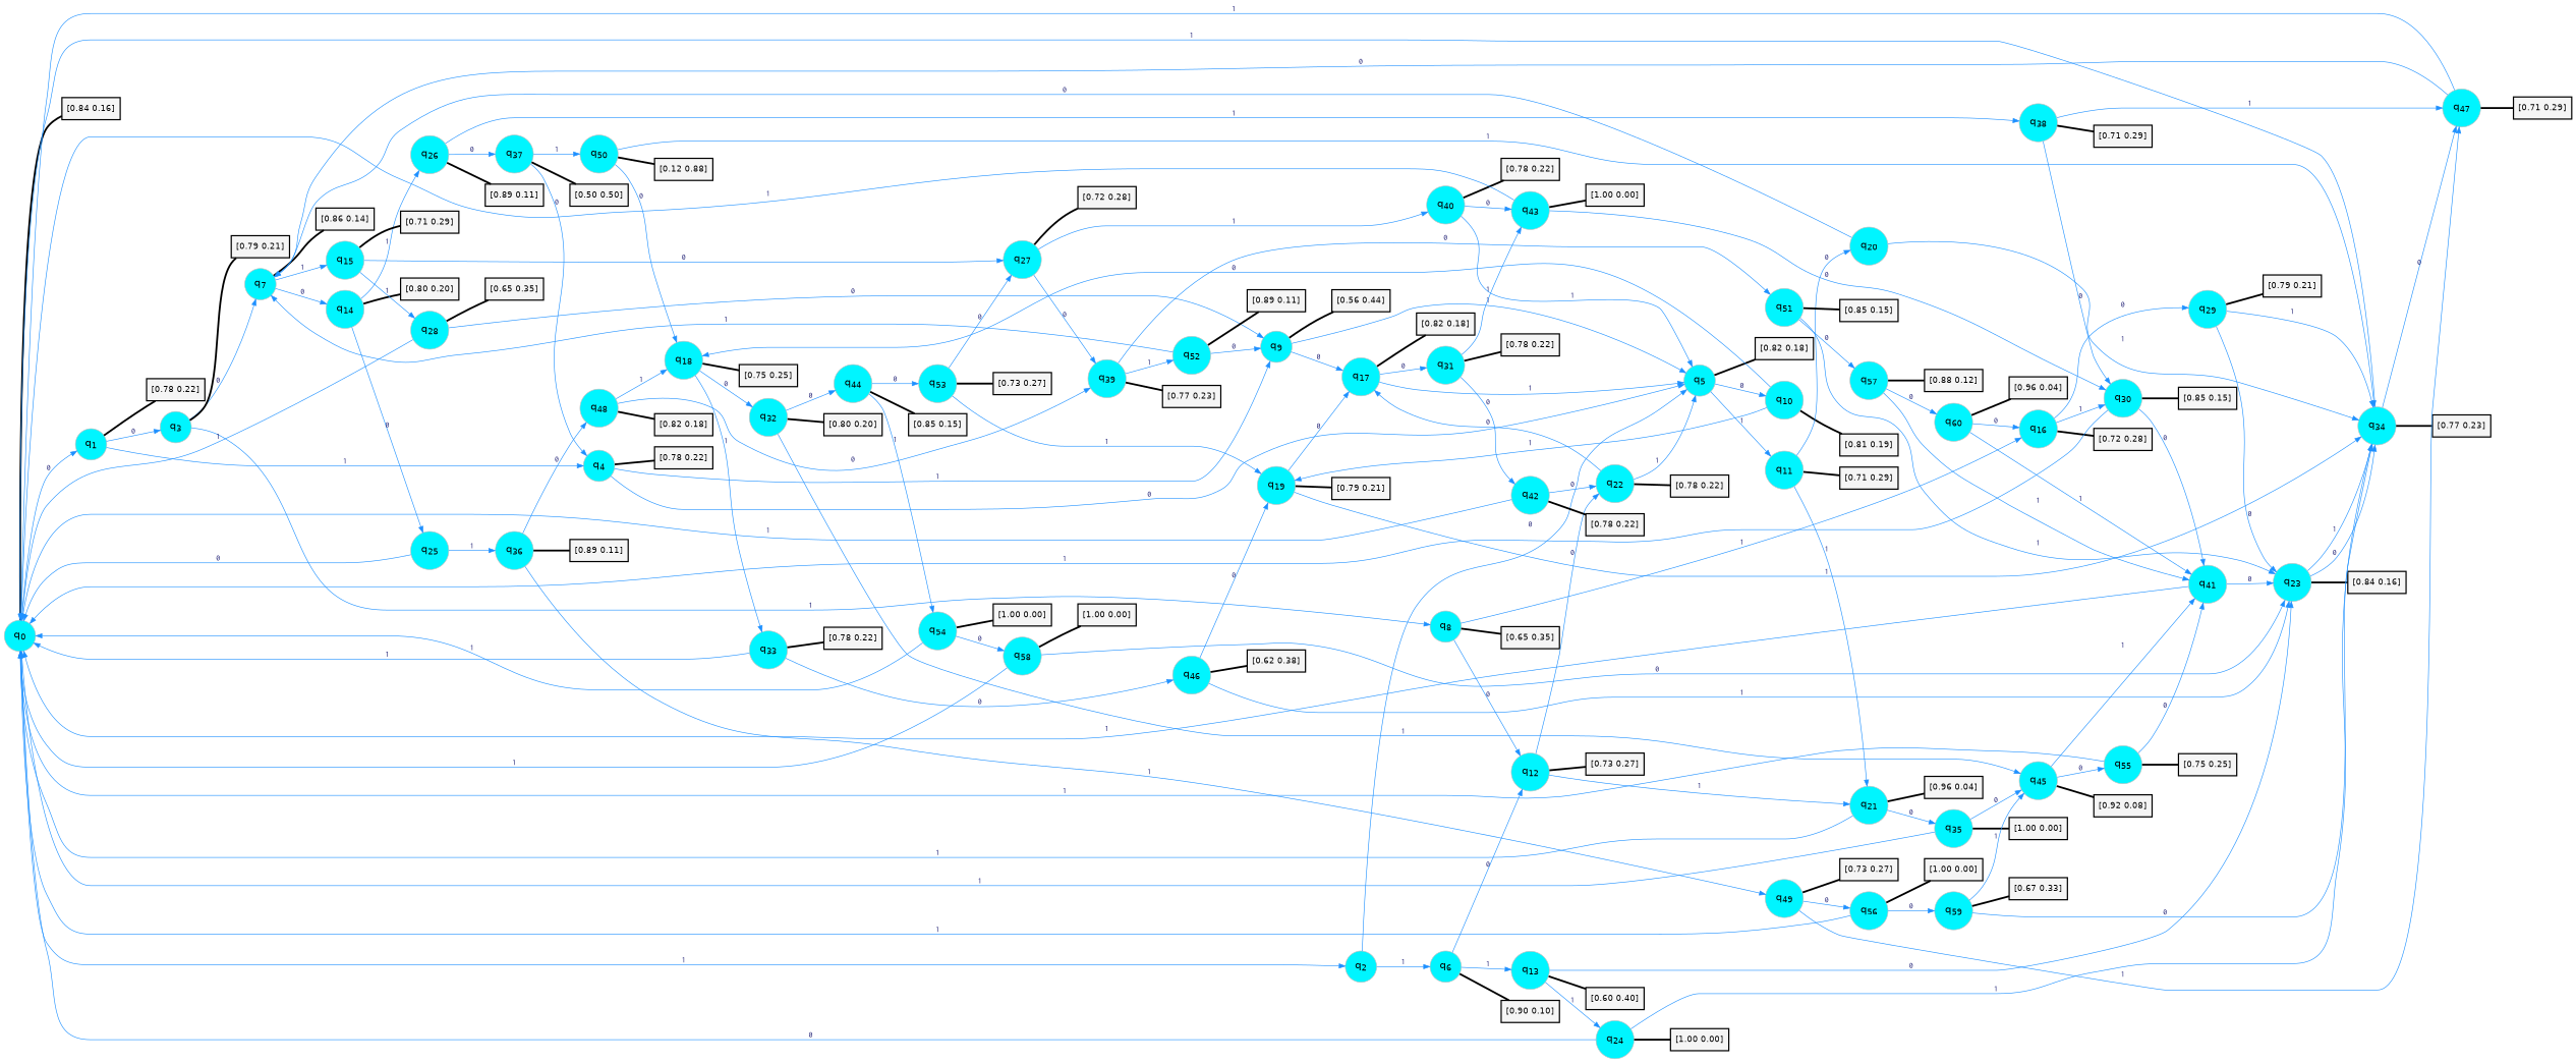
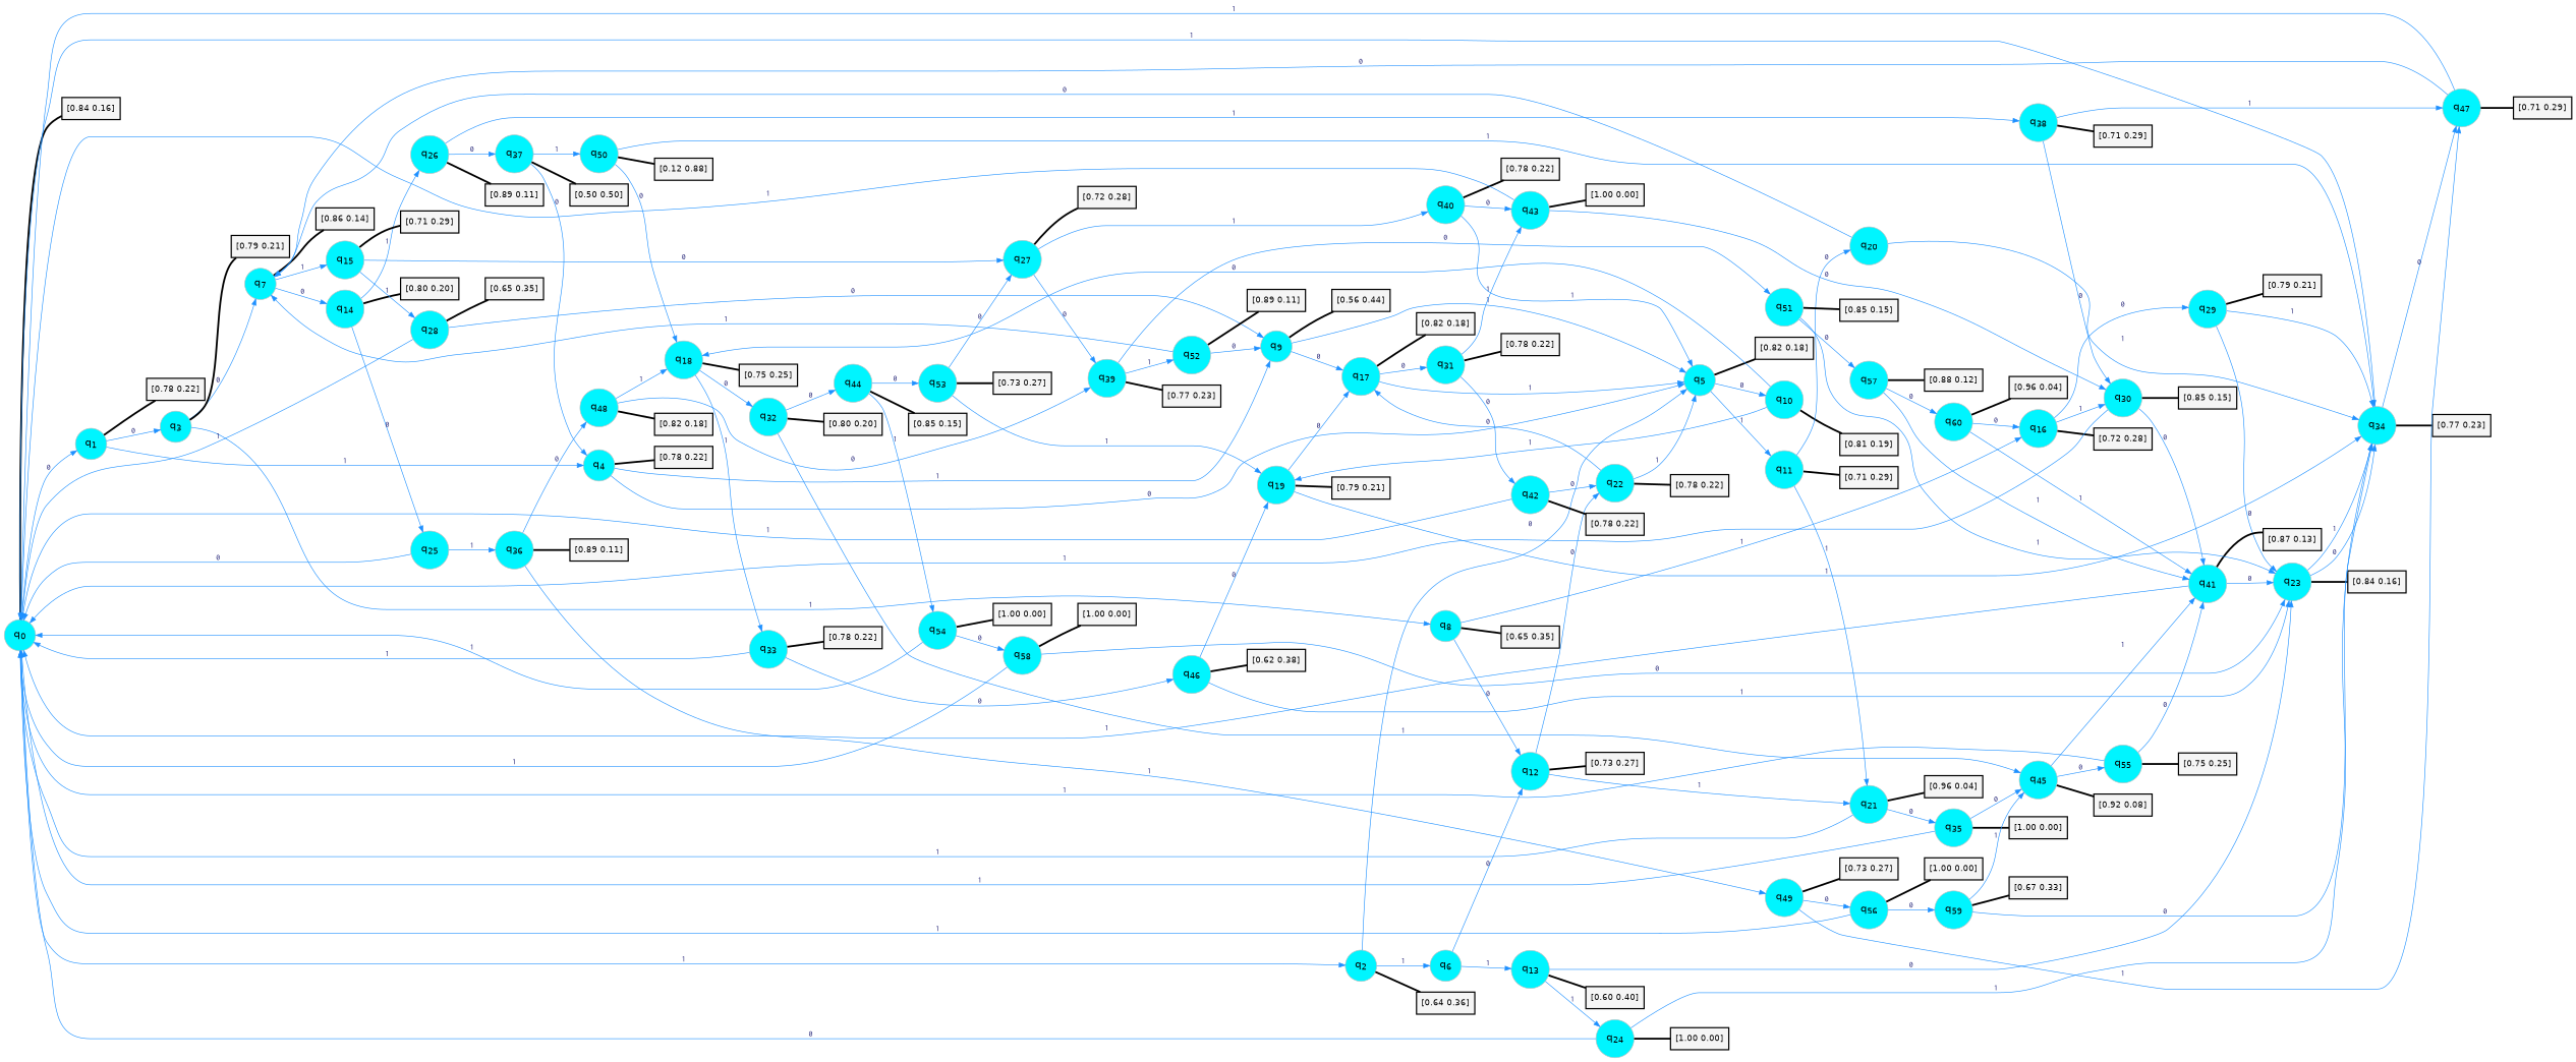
  digraph {
    rankdir=LR
    node [color=gray fillcolor=turquoise1 fontcolor=black fontname=Helvetica fontsize=16 fontweight=bold shape=circle style=filled]
    edge [arrowsize=1 color=dodgerblue1 fontcolor=midnightblue fontname=courier fontweight=bold penwidth=1 style=solid weight=20]
    n1 [label=<q<SUB>0</SUB>>]
    n2 [label=<q<SUB>1</SUB>>]
    n3 [label=<q<SUB>2</SUB>>]
    n4 [color=black fillcolor=whitesmoke fontsize=14 label="[0.84 0.16]" penwidth=2 shape=box]
    n5 [label=<q<SUB>3</SUB>>]
    n6 [label=<q<SUB>4</SUB>>]
    n7 [color=black fillcolor=whitesmoke fontsize=14 label="[0.78 0.22]" penwidth=2 shape=box]
    n8 [label=<q<SUB>5</SUB>>]
    n9 [label=<q<SUB>6</SUB>>]
+   n10 [color=black fillcolor=whitesmoke fontsize=14 label="[0.64 0.36]" penwidth=2 shape=box]
    n11 [label=<q<SUB>7</SUB>>]
    n12 [label=<q<SUB>8</SUB>>]
    n13 [color=black fillcolor=whitesmoke fontsize=14 label="[0.79 0.21]" penwidth=2 shape=box]
    n14 [label=<q<SUB>9</SUB>>]
    n15 [color=black fillcolor=whitesmoke fontsize=14 label="[0.78 0.22]" penwidth=2 shape=box]
    n16 [label=<q<SUB>10</SUB>>]
    n17 [label=<q<SUB>11</SUB>>]
    n18 [color=black fillcolor=whitesmoke fontsize=14 label="[0.82 0.18]" penwidth=2 shape=box]
    n19 [label=<q<SUB>12</SUB>>]
    n20 [label=<q<SUB>13</SUB>>]
-   n21 [color=black fillcolor=whitesmoke fontsize=14 label="[0.90 0.10]" penwidth=2 shape=box]
    n22 [label=<q<SUB>14</SUB>>]
    n23 [label=<q<SUB>15</SUB>>]
    n24 [color=black fillcolor=whitesmoke fontsize=14 label="[0.86 0.14]" penwidth=2 shape=box]
    n25 [label=<q<SUB>16</SUB>>]
    n26 [color=black fillcolor=whitesmoke fontsize=14 label="[0.65 0.35]" penwidth=2 shape=box]
    n27 [label=<q<SUB>17</SUB>>]
    n28 [color=black fillcolor=whitesmoke fontsize=14 label="[0.56 0.44]" penwidth=2 shape=box]
    n29 [label=<q<SUB>18</SUB>>]
    n30 [label=<q<SUB>19</SUB>>]
    n31 [color=black fillcolor=whitesmoke fontsize=14 label="[0.81 0.19]" penwidth=2 shape=box]
    n32 [label=<q<SUB>20</SUB>>]
    n33 [label=<q<SUB>21</SUB>>]
    n34 [color=black fillcolor=whitesmoke fontsize=14 label="[0.71 0.29]" penwidth=2 shape=box]
    n35 [label=<q<SUB>22</SUB>>]
    n36 [color=black fillcolor=whitesmoke fontsize=14 label="[0.73 0.27]" penwidth=2 shape=box]
    n37 [label=<q<SUB>23</SUB>>]
    n38 [label=<q<SUB>24</SUB>>]
    n39 [color=black fillcolor=whitesmoke fontsize=14 label="[0.60 0.40]" penwidth=2 shape=box]
    n40 [label=<q<SUB>25</SUB>>]
    n41 [label=<q<SUB>26</SUB>>]
    n42 [color=black fillcolor=whitesmoke fontsize=14 label="[0.80 0.20]" penwidth=2 shape=box]
    n43 [label=<q<SUB>27</SUB>>]
    n44 [label=<q<SUB>28</SUB>>]
    n45 [color=black fillcolor=whitesmoke fontsize=14 label="[0.71 0.29]" penwidth=2 shape=box]
    n46 [label=<q<SUB>29</SUB>>]
    n47 [label=<q<SUB>30</SUB>>]
    n48 [color=black fillcolor=whitesmoke fontsize=14 label="[0.72 0.28]" penwidth=2 shape=box]
    n49 [label=<q<SUB>31</SUB>>]
    n50 [color=black fillcolor=whitesmoke fontsize=14 label="[0.82 0.18]" penwidth=2 shape=box]
    n51 [label=<q<SUB>32</SUB>>]
    n52 [label=<q<SUB>33</SUB>>]
    n53 [color=black fillcolor=whitesmoke fontsize=14 label="[0.75 0.25]" penwidth=2 shape=box]
    n54 [label=<q<SUB>34</SUB>>]
    n55 [color=black fillcolor=whitesmoke fontsize=14 label="[0.79 0.21]" penwidth=2 shape=box]
    n56 [label=<q<SUB>35</SUB>>]
    n57 [color=black fillcolor=whitesmoke fontsize=14 label="[0.96 0.04]" penwidth=2 shape=box]
    n58 [color=black fillcolor=whitesmoke fontsize=14 label="[0.78 0.22]" penwidth=2 shape=box]
    n59 [color=black fillcolor=whitesmoke fontsize=14 label="[0.84 0.16]" penwidth=2 shape=box]
    n60 [color=black fillcolor=whitesmoke fontsize=14 label="[1.00 0.00]" penwidth=2 shape=box]
    n61 [label=<q<SUB>36</SUB>>]
    n62 [label=<q<SUB>37</SUB>>]
    n63 [label=<q<SUB>38</SUB>>]
    n64 [color=black fillcolor=whitesmoke fontsize=14 label="[0.89 0.11]" penwidth=2 shape=box]
    n65 [label=<q<SUB>39</SUB>>]
    n66 [label=<q<SUB>40</SUB>>]
    n67 [color=black fillcolor=whitesmoke fontsize=14 label="[0.72 0.28]" penwidth=2 shape=box]
    n68 [color=black fillcolor=whitesmoke fontsize=14 label="[0.65 0.35]" penwidth=2 shape=box]
    n69 [color=black fillcolor=whitesmoke fontsize=14 label="[0.79 0.21]" penwidth=2 shape=box]
    n70 [label=<q<SUB>41</SUB>>]
    n71 [color=black fillcolor=whitesmoke fontsize=14 label="[0.85 0.15]" penwidth=2 shape=box]
    n72 [label=<q<SUB>42</SUB>>]
    n73 [label=<q<SUB>43</SUB>>]
    n74 [color=black fillcolor=whitesmoke fontsize=14 label="[0.78 0.22]" penwidth=2 shape=box]
    n75 [label=<q<SUB>44</SUB>>]
    n76 [label=<q<SUB>45</SUB>>]
    n77 [color=black fillcolor=whitesmoke fontsize=14 label="[0.80 0.20]" penwidth=2 shape=box]
    n78 [label=<q<SUB>46</SUB>>]
    n79 [color=black fillcolor=whitesmoke fontsize=14 label="[0.78 0.22]" penwidth=2 shape=box]
    n80 [label=<q<SUB>47</SUB>>]
    n81 [color=black fillcolor=whitesmoke fontsize=14 label="[0.77 0.23]" penwidth=2 shape=box]
    n82 [color=black fillcolor=whitesmoke fontsize=14 label="[1.00 0.00]" penwidth=2 shape=box]
    n83 [label=<q<SUB>48</SUB>>]
    n84 [label=<q<SUB>49</SUB>>]
    n85 [color=black fillcolor=whitesmoke fontsize=14 label="[0.89 0.11]" penwidth=2 shape=box]
    n86 [label=<q<SUB>50</SUB>>]
    n87 [color=black fillcolor=whitesmoke fontsize=14 label="[0.50 0.50]" penwidth=2 shape=box]
    n88 [color=black fillcolor=whitesmoke fontsize=14 label="[0.71 0.29]" penwidth=2 shape=box]
    n89 [label=<q<SUB>51</SUB>>]
    n90 [label=<q<SUB>52</SUB>>]
    n91 [color=black fillcolor=whitesmoke fontsize=14 label="[0.77 0.23]" penwidth=2 shape=box]
    n92 [color=black fillcolor=whitesmoke fontsize=14 label="[0.78 0.22]" penwidth=2 shape=box]
+   n93 [color=black fillcolor=whitesmoke fontsize=14 label="[0.87 0.13]" penwidth=2 shape=box]
    n94 [color=black fillcolor=whitesmoke fontsize=14 label="[0.78 0.22]" penwidth=2 shape=box]
    n95 [color=black fillcolor=whitesmoke fontsize=14 label="[1.00 0.00]" penwidth=2 shape=box]
    n96 [label=<q<SUB>53</SUB>>]
    n97 [label=<q<SUB>54</SUB>>]
    n98 [color=black fillcolor=whitesmoke fontsize=14 label="[0.85 0.15]" penwidth=2 shape=box]
    n99 [label=<q<SUB>55</SUB>>]
    n100 [color=black fillcolor=whitesmoke fontsize=14 label="[0.92 0.08]" penwidth=2 shape=box]
    n101 [color=black fillcolor=whitesmoke fontsize=14 label="[0.62 0.38]" penwidth=2 shape=box]
    n102 [color=black fillcolor=whitesmoke fontsize=14 label="[0.71 0.29]" penwidth=2 shape=box]
    n103 [color=black fillcolor=whitesmoke fontsize=14 label="[0.82 0.18]" penwidth=2 shape=box]
    n104 [label=<q<SUB>56</SUB>>]
    n105 [color=black fillcolor=whitesmoke fontsize=14 label="[0.73 0.27]" penwidth=2 shape=box]
    n106 [color=black fillcolor=whitesmoke fontsize=14 label="[0.12 0.88]" penwidth=2 shape=box]
    n107 [label=<q<SUB>57</SUB>>]
    n108 [color=black fillcolor=whitesmoke fontsize=14 label="[0.85 0.15]" penwidth=2 shape=box]
    n109 [color=black fillcolor=whitesmoke fontsize=14 label="[0.89 0.11]" penwidth=2 shape=box]
    n110 [color=black fillcolor=whitesmoke fontsize=14 label="[0.73 0.27]" penwidth=2 shape=box]
    n111 [label=<q<SUB>58</SUB>>]
    n112 [color=black fillcolor=whitesmoke fontsize=14 label="[1.00 0.00]" penwidth=2 shape=box]
    n113 [color=black fillcolor=whitesmoke fontsize=14 label="[0.75 0.25]" penwidth=2 shape=box]
    n114 [label=<q<SUB>59</SUB>>]
    n115 [color=black fillcolor=whitesmoke fontsize=14 label="[1.00 0.00]" penwidth=2 shape=box]
    n116 [label=<q<SUB>60</SUB>>]
    n117 [color=black fillcolor=whitesmoke fontsize=14 label="[0.88 0.12]" penwidth=2 shape=box]
    n118 [color=black fillcolor=whitesmoke fontsize=14 label="[1.00 0.00]" penwidth=2 shape=box]
    n119 [color=black fillcolor=whitesmoke fontsize=14 label="[0.67 0.33]" penwidth=2 shape=box]
    n120 [color=black fillcolor=whitesmoke fontsize=14 label="[0.96 0.04]" penwidth=2 shape=box]
    n1 -> n2 [label=0]
    n1 -> n3 [label=1]
    n1 -> n4 [arrowhead=none color=black penwidth=3]
    n2 -> n5 [label=0]
    n2 -> n6 [label=1]
    n2 -> n7 [arrowhead=none color=black penwidth=3]
    n3 -> n8 [label=0]
    n3 -> n9 [label=1]
+   n3 -> n10 [arrowhead=none color=black penwidth=3]
    n5 -> n11 [label=0]
    n5 -> n12 [label=1]
    n5 -> n13 [arrowhead=none color=black penwidth=3]
    n6 -> n8 [label=0]
    n6 -> n14 [label=1]
    n6 -> n15 [arrowhead=none color=black penwidth=3]
    n8 -> n16 [label=0]
    n8 -> n17 [label=1]
    n8 -> n18 [arrowhead=none color=black penwidth=3]
    n9 -> n19 [label=0]
    n9 -> n20 [label=1]
-   n9 -> n21 [arrowhead=none color=black penwidth=3]
    n11 -> n22 [label=0]
    n11 -> n23 [label=1]
    n11 -> n24 [arrowhead=none color=black penwidth=3]
    n12 -> n19 [label=0]
    n12 -> n25 [label=1]
    n12 -> n26 [arrowhead=none color=black penwidth=3]
    n14 -> n8 [label=1]
    n14 -> n27 [label=0]
    n14 -> n28 [arrowhead=none color=black penwidth=3]
    n16 -> n29 [label=0]
    n16 -> n30 [label=1]
    n16 -> n31 [arrowhead=none color=black penwidth=3]
    n17 -> n32 [label=0]
    n17 -> n33 [label=1]
    n17 -> n34 [arrowhead=none color=black penwidth=3]
    n19 -> n33 [label=1]
    n19 -> n35 [label=0]
    n19 -> n36 [arrowhead=none color=black penwidth=3]
    n20 -> n37 [label=0]
    n20 -> n38 [label=1]
    n20 -> n39 [arrowhead=none color=black penwidth=3]
    n22 -> n40 [label=0]
    n22 -> n41 [label=1]
    n22 -> n42 [arrowhead=none color=black penwidth=3]
    n23 -> n43 [label=0]
    n23 -> n44 [label=1]
    n23 -> n45 [arrowhead=none color=black penwidth=3]
    n25 -> n46 [label=0]
    n25 -> n47 [label=1]
    n25 -> n48 [arrowhead=none color=black penwidth=3]
    n27 -> n8 [label=1]
    n27 -> n49 [label=0]
    n27 -> n50 [arrowhead=none color=black penwidth=3]
    n29 -> n51 [label=0]
    n29 -> n52 [label=1]
    n29 -> n53 [arrowhead=none color=black penwidth=3]
    n30 -> n27 [label=0]
    n30 -> n54 [label=1]
    n30 -> n55 [arrowhead=none color=black penwidth=3]
    n32 -> n11 [label=0]
    n32 -> n54 [label=1]
    n33 -> n1 [label=1]
    n33 -> n56 [label=0]
    n33 -> n57 [arrowhead=none color=black penwidth=3]
    n35 -> n8 [label=1]
    n35 -> n27 [label=0]
    n35 -> n58 [arrowhead=none color=black penwidth=3]
    n37 -> n54 [label=0]
    n37 -> n54 [label=1]
    n37 -> n59 [arrowhead=none color=black penwidth=3]
    n38 -> n1 [label=0]
    n38 -> n54 [label=1]
    n38 -> n60 [arrowhead=none color=black penwidth=3]
    n40 -> n1 [label=0]
    n40 -> n61 [label=1]
    n41 -> n62 [label=0]
    n41 -> n63 [label=1]
    n41 -> n64 [arrowhead=none color=black penwidth=3]
    n43 -> n65 [label=0]
    n43 -> n66 [label=1]
    n43 -> n67 [arrowhead=none color=black penwidth=3]
    n44 -> n1 [label=1]
    n44 -> n14 [label=0]
    n44 -> n68 [arrowhead=none color=black penwidth=3]
    n46 -> n37 [label=0]
    n46 -> n54 [label=1]
    n46 -> n69 [arrowhead=none color=black penwidth=3]
    n47 -> n1 [label=1]
    n47 -> n70 [label=0]
    n47 -> n71 [arrowhead=none color=black penwidth=3]
    n49 -> n72 [label=0]
    n49 -> n73 [label=1]
    n49 -> n74 [arrowhead=none color=black penwidth=3]
    n51 -> n75 [label=0]
    n51 -> n76 [label=1]
    n51 -> n77 [arrowhead=none color=black penwidth=3]
    n52 -> n1 [label=1]
    n52 -> n78 [label=0]
    n52 -> n79 [arrowhead=none color=black penwidth=3]
    n54 -> n1 [label=1]
    n54 -> n80 [label=0]
    n54 -> n81 [arrowhead=none color=black penwidth=3]
    n56 -> n1 [label=1]
    n56 -> n76 [label=0]
    n56 -> n82 [arrowhead=none color=black penwidth=3]
    n61 -> n83 [label=0]
    n61 -> n84 [label=1]
    n61 -> n85 [arrowhead=none color=black penwidth=3]
    n62 -> n6 [label=0]
    n62 -> n86 [label=1]
    n62 -> n87 [arrowhead=none color=black penwidth=3]
    n63 -> n47 [label=0]
    n63 -> n80 [label=1]
    n63 -> n88 [arrowhead=none color=black penwidth=3]
    n65 -> n89 [label=0]
    n65 -> n90 [label=1]
    n65 -> n91 [arrowhead=none color=black penwidth=3]
    n66 -> n8 [label=1]
    n66 -> n73 [label=0]
    n66 -> n92 [arrowhead=none color=black penwidth=3]
    n70 -> n1 [label=1]
    n70 -> n37 [label=0]
+   n70 -> n93 [arrowhead=none color=black penwidth=3]
    n72 -> n1 [label=1]
    n72 -> n35 [label=0]
    n72 -> n94 [arrowhead=none color=black penwidth=3]
    n73 -> n1 [label=1]
    n73 -> n47 [label=0]
    n73 -> n95 [arrowhead=none color=black penwidth=3]
    n75 -> n96 [label=0]
    n75 -> n97 [label=1]
    n75 -> n98 [arrowhead=none color=black penwidth=3]
    n76 -> n70 [label=1]
    n76 -> n99 [label=0]
    n76 -> n100 [arrowhead=none color=black penwidth=3]
    n78 -> n30 [label=0]
    n78 -> n37 [label=1]
    n78 -> n101 [arrowhead=none color=black penwidth=3]
    n80 -> n1 [label=1]
    n80 -> n11 [label=0]
    n80 -> n102 [arrowhead=none color=black penwidth=3]
    n83 -> n29 [label=1]
    n83 -> n65 [label=0]
    n83 -> n103 [arrowhead=none color=black penwidth=3]
    n84 -> n80 [label=1]
    n84 -> n104 [label=0]
    n84 -> n105 [arrowhead=none color=black penwidth=3]
    n86 -> n29 [label=0]
    n86 -> n54 [label=1]
    n86 -> n106 [arrowhead=none color=black penwidth=3]
    n89 -> n37 [label=1]
    n89 -> n107 [label=0]
    n89 -> n108 [arrowhead=none color=black penwidth=3]
    n90 -> n11 [label=1]
    n90 -> n14 [label=0]
    n90 -> n109 [arrowhead=none color=black penwidth=3]
    n96 -> n30 [label=1]
    n96 -> n43 [label=0]
    n96 -> n110 [arrowhead=none color=black penwidth=3]
    n97 -> n1 [label=1]
    n97 -> n111 [label=0]
    n97 -> n112 [arrowhead=none color=black penwidth=3]
    n99 -> n1 [label=1]
    n99 -> n70 [label=0]
    n99 -> n113 [arrowhead=none color=black penwidth=3]
    n104 -> n1 [label=1]
    n104 -> n114 [label=0]
    n104 -> n115 [arrowhead=none color=black penwidth=3]
    n107 -> n70 [label=1]
    n107 -> n116 [label=0]
    n107 -> n117 [arrowhead=none color=black penwidth=3]
    n111 -> n1 [label=1]
    n111 -> n37 [label=0]
    n111 -> n118 [arrowhead=none color=black penwidth=3]
    n114 -> n54 [label=0]
    n114 -> n76 [label=1]
    n114 -> n119 [arrowhead=none color=black penwidth=3]
    n116 -> n25 [label=0]
    n116 -> n70 [label=1]
    n116 -> n120 [arrowhead=none color=black penwidth=3]
  }
